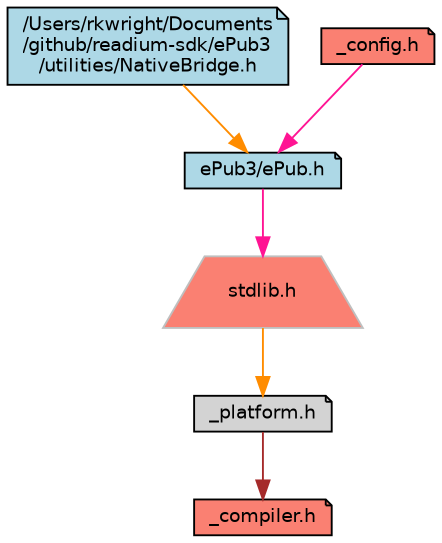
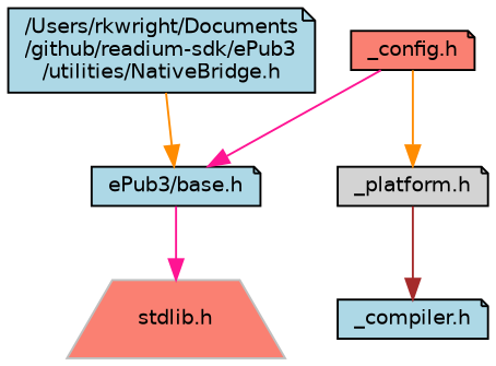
  digraph {
    node [color=black fillcolor=salmon fontname=Helvetica fontsize=10 shape=note style=filled]
    edge [color=darkorange fontname=Helvetica fontsize=10 labelfontname=Helvetica labelfontsize=10 style=solid]
    n1 [fillcolor=lightblue fontcolor=black height=0.2 label="/Users/rkwright/Documents\l/github/readium-sdk/ePub3\l/utilities/NativeBridge.h" width=0.4]
-   n2 [fillcolor=lightblue height=0.2 label="ePub3/ePub.h" width=0.4]
+   n2 [fillcolor=lightblue height=0.2 label="ePub3/base.h" width=0.4]
    n3 [color=grey75 height=0.2 label="stdlib.h" shape=trapezium width=0.4]
    n4 [height=0.2 label="_config.h" width=0.4]
    n5 [fillcolor=lightgrey height=0.2 label="_platform.h" width=0.4]
-   n6 [height=0.2 label="_compiler.h" width=0.4]
+   n6 [fillcolor=lightblue height=0.2 label="_compiler.h" width=0.4]
    n1 -> n2
    n2 -> n3 [color=deeppink]
    n4 -> n2 [color=deeppink]
-   n3 -> n5
+   n4 -> n5
    n5 -> n6 [color=brown]
  }
